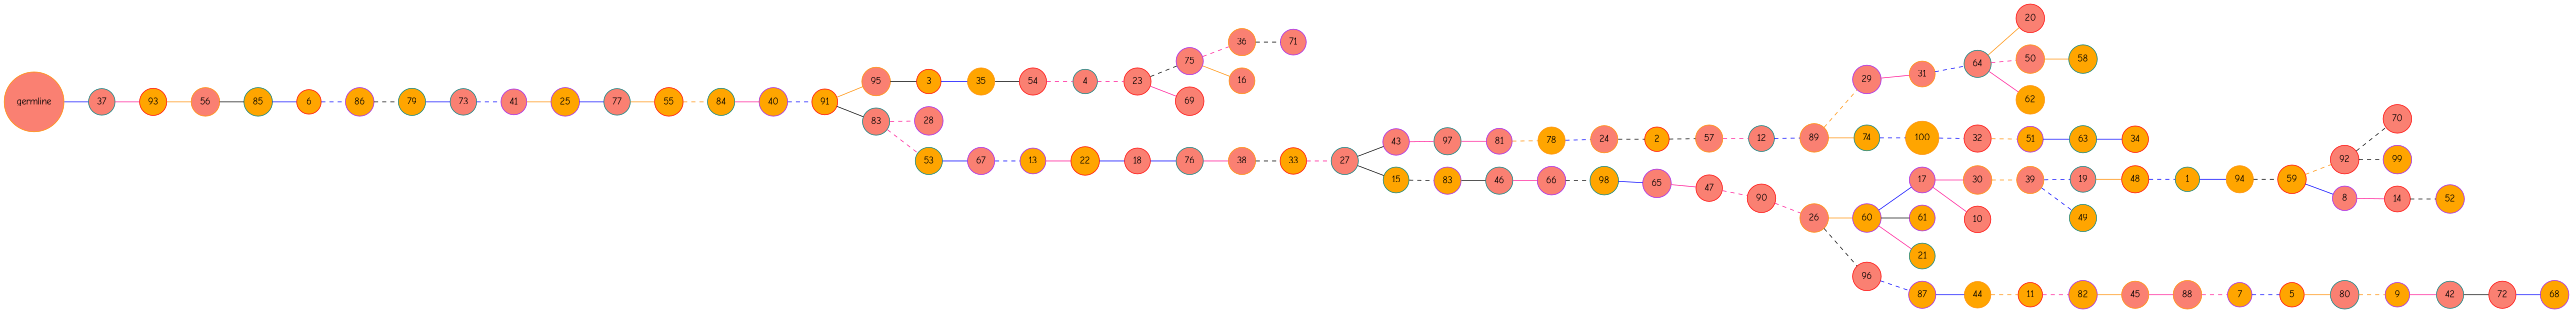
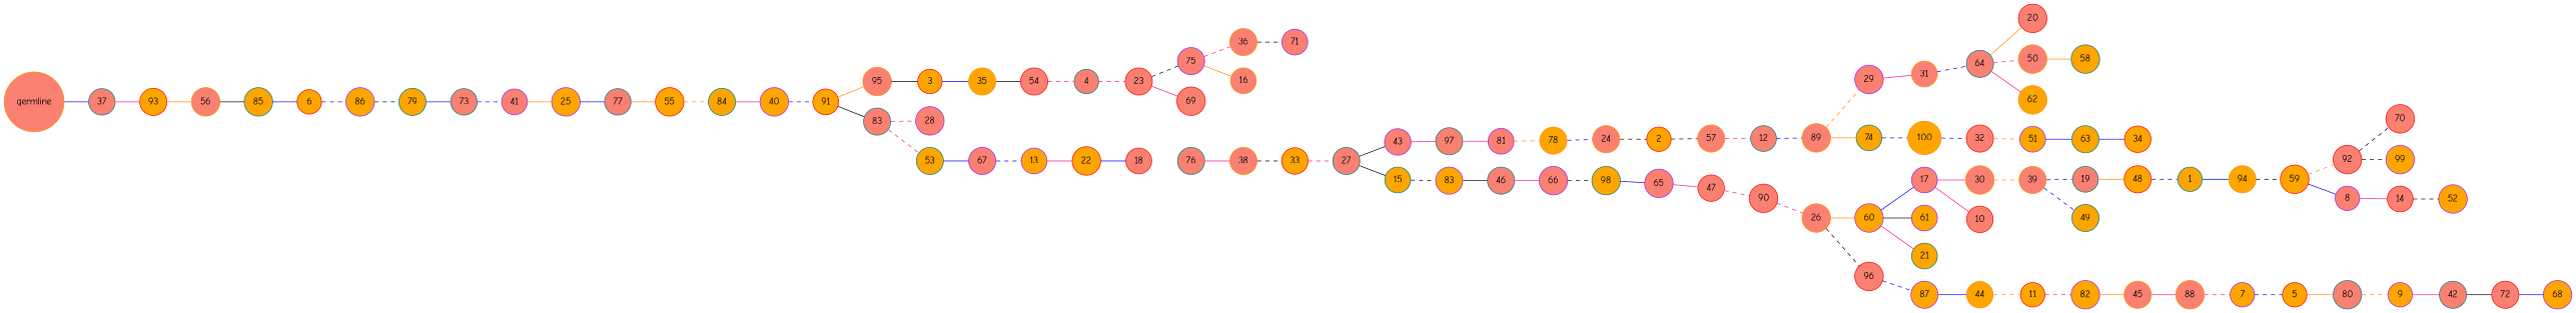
  graph {
    fontname="Comic Neue"
    rankdir=LR
    splines=line
    node [color=red fillcolor=salmon fontname="Comic Neue" shape=circle style=filled]
    edge [color=blue fontname="Comic Neue" style=solid]
    n1 [color=darkorange label=germline]
    n2 [color=teal label=37]
    n3 [fillcolor=orange label=93]
    n4 [color=darkorange label=56]
    n5 [color=teal fillcolor=orange label=85]
    n6 [fillcolor=orange label=6]
    n7 [color=purple fillcolor=orange label=86]
    n8 [color=teal fillcolor=orange label=79]
    n9 [color=teal label=73]
    n10 [color=purple label=41]
    n11 [color=purple fillcolor=orange label=25]
    n12 [color=teal label=77]
    n13 [fillcolor=orange label=55]
    n14 [color=teal fillcolor=orange label=84]
    n15 [color=purple fillcolor=orange label=40]
    n16 [fillcolor=orange label=91]
    n17 [color=darkorange label=95]
    n18 [color=teal label=83]
    n19 [fillcolor=orange label=3]
    n20 [color=purple label=28]
    n21 [color=teal fillcolor=orange label=53]
    n22 [color=darkorange fillcolor=orange label=35]
    n23 [label=54]
    n24 [color=teal label=4]
    n25 [label=23]
    n26 [color=purple label=75]
    n27 [label=69]
    n28 [color=darkorange label=36]
    n29 [color=darkorange label=16]
    n30 [color=purple label=71]
    n31 [color=purple label=67]
    n32 [color=purple fillcolor=orange label=13]
    n33 [fillcolor=orange label=22]
    n34 [label=18]
    n35 [color=teal label=76]
    n36 [color=darkorange label=38]
    n37 [fillcolor=orange label=33]
    n38 [color=teal label=27]
    n39 [color=purple label=43]
    n40 [color=teal fillcolor=orange label=15]
    n41 [color=teal label=97]
    n42 [color=purple fillcolor=orange label=83]
    n43 [color=purple label=81]
    n44 [color=darkorange fillcolor=orange label=78]
    n45 [color=darkorange label=24]
    n46 [fillcolor=orange label=2]
    n47 [color=darkorange label=57]
    n48 [color=teal label=12]
    n49 [color=darkorange label=89]
    n50 [color=purple label=29]
    n51 [color=teal fillcolor=orange label=74]
    n52 [color=darkorange label=31]
    n53 [color=darkorange fillcolor=orange label=100]
    n54 [color=teal label=64]
    n55 [label=20]
    n56 [color=darkorange label=50]
    n57 [color=darkorange fillcolor=orange label=62]
    n58 [color=teal fillcolor=orange label=58]
    n59 [label=32]
    n60 [color=purple fillcolor=orange label=51]
    n61 [color=teal fillcolor=orange label=63]
    n62 [fillcolor=orange label=34]
    n63 [color=teal label=46]
    n64 [color=purple label=66]
    n65 [color=teal fillcolor=orange label=98]
    n66 [color=purple label=65]
    n67 [label=47]
    n68 [label=90]
    n69 [color=darkorange label=26]
    n70 [color=purple fillcolor=orange label=60]
    n71 [label=96]
    n72 [color=purple label=17]
    n73 [color=purple fillcolor=orange label=61]
    n74 [color=teal fillcolor=orange label=21]
    n75 [color=purple fillcolor=orange label=87]
    n76 [color=darkorange label=30]
    n77 [label=10]
    n78 [color=darkorange label=39]
    n79 [color=teal label=19]
    n80 [color=teal fillcolor=orange label=49]
    n81 [fillcolor=orange label=48]
    n82 [color=teal fillcolor=orange label=1]
    n83 [color=darkorange fillcolor=orange label=94]
    n84 [fillcolor=orange label=59]
    n85 [label=92]
    n86 [color=purple label=8]
    n87 [label=70]
    n88 [color=purple fillcolor=orange label=99]
    n89 [label=14]
    n90 [color=purple fillcolor=orange label=52]
    n91 [color=darkorange fillcolor=orange label=44]
    n92 [fillcolor=orange label=11]
    n93 [color=purple fillcolor=orange label=82]
    n94 [color=darkorange label=45]
    n95 [color=darkorange label=88]
    n96 [color=purple fillcolor=orange label=7]
    n97 [fillcolor=orange label=5]
    n98 [color=teal label=80]
    n99 [color=purple fillcolor=orange label=9]
    n100 [color=teal label=42]
    n101 [label=72]
    n102 [color=purple fillcolor=orange label=68]
    n1 -- n2
    n2 -- n3 [color=deeppink]
    n3 -- n4 [color=darkorange]
    n4 -- n5 [color=black]
    n5 -- n6
    n6 -- n7 [style=dashed]
    n7 -- n8 [color=black style=dashed]
    n8 -- n9
    n9 -- n10 [style=dashed]
    n10 -- n11 [color=darkorange]
    n11 -- n12
    n12 -- n13 [color=darkorange]
    n13 -- n14 [color=darkorange style=dashed]
    n14 -- n15 [color=deeppink]
    n15 -- n16 [style=dashed]
    n16 -- n17 [color=darkorange]
    n16 -- n18 [color=black]
    n17 -- n19 [color=black]
    n18 -- n20 [color=deeppink style=dashed]
    n18 -- n21 [color=deeppink style=dashed]
    n19 -- n22
    n21 -- n31
    n22 -- n23 [color=black]
    n23 -- n24 [color=deeppink style=dashed]
    n24 -- n25 [color=deeppink style=dashed]
    n25 -- n26 [color=black style=dashed]
    n25 -- n27 [color=deeppink]
    n26 -- n28 [color=deeppink style=dashed]
    n26 -- n29 [color=darkorange]
    n28 -- n30 [color=black style=dashed]
    n31 -- n32 [style=dashed]
    n32 -- n33 [color=deeppink]
    n33 -- n34
-   n34 -- n35
    n35 -- n36 [color=deeppink]
    n36 -- n37 [color=black style=dashed]
    n37 -- n38 [color=deeppink style=dashed]
    n38 -- n39 [color=black]
    n38 -- n40 [color=black]
    n39 -- n41 [color=deeppink]
    n40 -- n42 [color=black style=dashed]
    n41 -- n43 [color=deeppink]
    n42 -- n63 [color=black]
    n43 -- n44 [color=darkorange style=dashed]
    n44 -- n45 [style=dashed]
    n45 -- n46 [color=black style=dashed]
    n46 -- n47 [color=black style=dashed]
    n47 -- n48 [color=deeppink style=dashed]
    n48 -- n49 [style=dashed]
    n49 -- n50 [color=darkorange style=dashed]
    n49 -- n51 [color=darkorange]
    n50 -- n52 [color=deeppink]
    n51 -- n53 [style=dashed]
    n52 -- n54 [style=dashed]
    n53 -- n59 [style=dashed]
    n54 -- n55 [color=darkorange]
    n54 -- n56 [color=deeppink style=dashed]
    n54 -- n57 [color=deeppink]
    n56 -- n58 [color=darkorange]
    n59 -- n60 [color=darkorange style=dashed]
    n60 -- n61
    n61 -- n62
    n63 -- n64 [color=deeppink]
    n64 -- n65 [color=black style=dashed]
    n65 -- n66
    n66 -- n67 [color=deeppink]
    n67 -- n68 [color=deeppink style=dashed]
    n68 -- n69 [color=deeppink style=dashed]
    n69 -- n70 [color=darkorange]
    n69 -- n71 [color=black style=dashed]
    n70 -- n72
    n70 -- n73 [color=black]
    n70 -- n74 [color=deeppink]
    n71 -- n75 [style=dashed]
    n72 -- n76 [color=deeppink]
    n72 -- n77 [color=deeppink]
    n75 -- n91
    n76 -- n78 [color=darkorange style=dashed]
    n78 -- n79 [style=dashed]
    n78 -- n80 [style=dashed]
    n79 -- n81 [color=darkorange]
    n81 -- n82 [style=dashed]
    n82 -- n83
    n83 -- n84 [color=black style=dashed]
    n84 -- n85 [color=darkorange style=dashed]
    n84 -- n86
    n85 -- n87 [color=black style=dashed]
    n85 -- n88 [color=black style=dashed]
    n86 -- n89 [color=deeppink]
    n89 -- n90 [color=black style=dashed]
    n91 -- n92 [color=darkorange style=dashed]
    n92 -- n93 [color=deeppink style=dashed]
    n93 -- n94 [color=darkorange]
    n94 -- n95 [color=deeppink]
    n95 -- n96 [color=deeppink style=dashed]
    n96 -- n97 [style=dashed]
    n97 -- n98 [color=darkorange]
    n98 -- n99 [color=darkorange style=dashed]
    n99 -- n100 [color=deeppink]
    n100 -- n101 [color=black]
    n101 -- n102
  }
